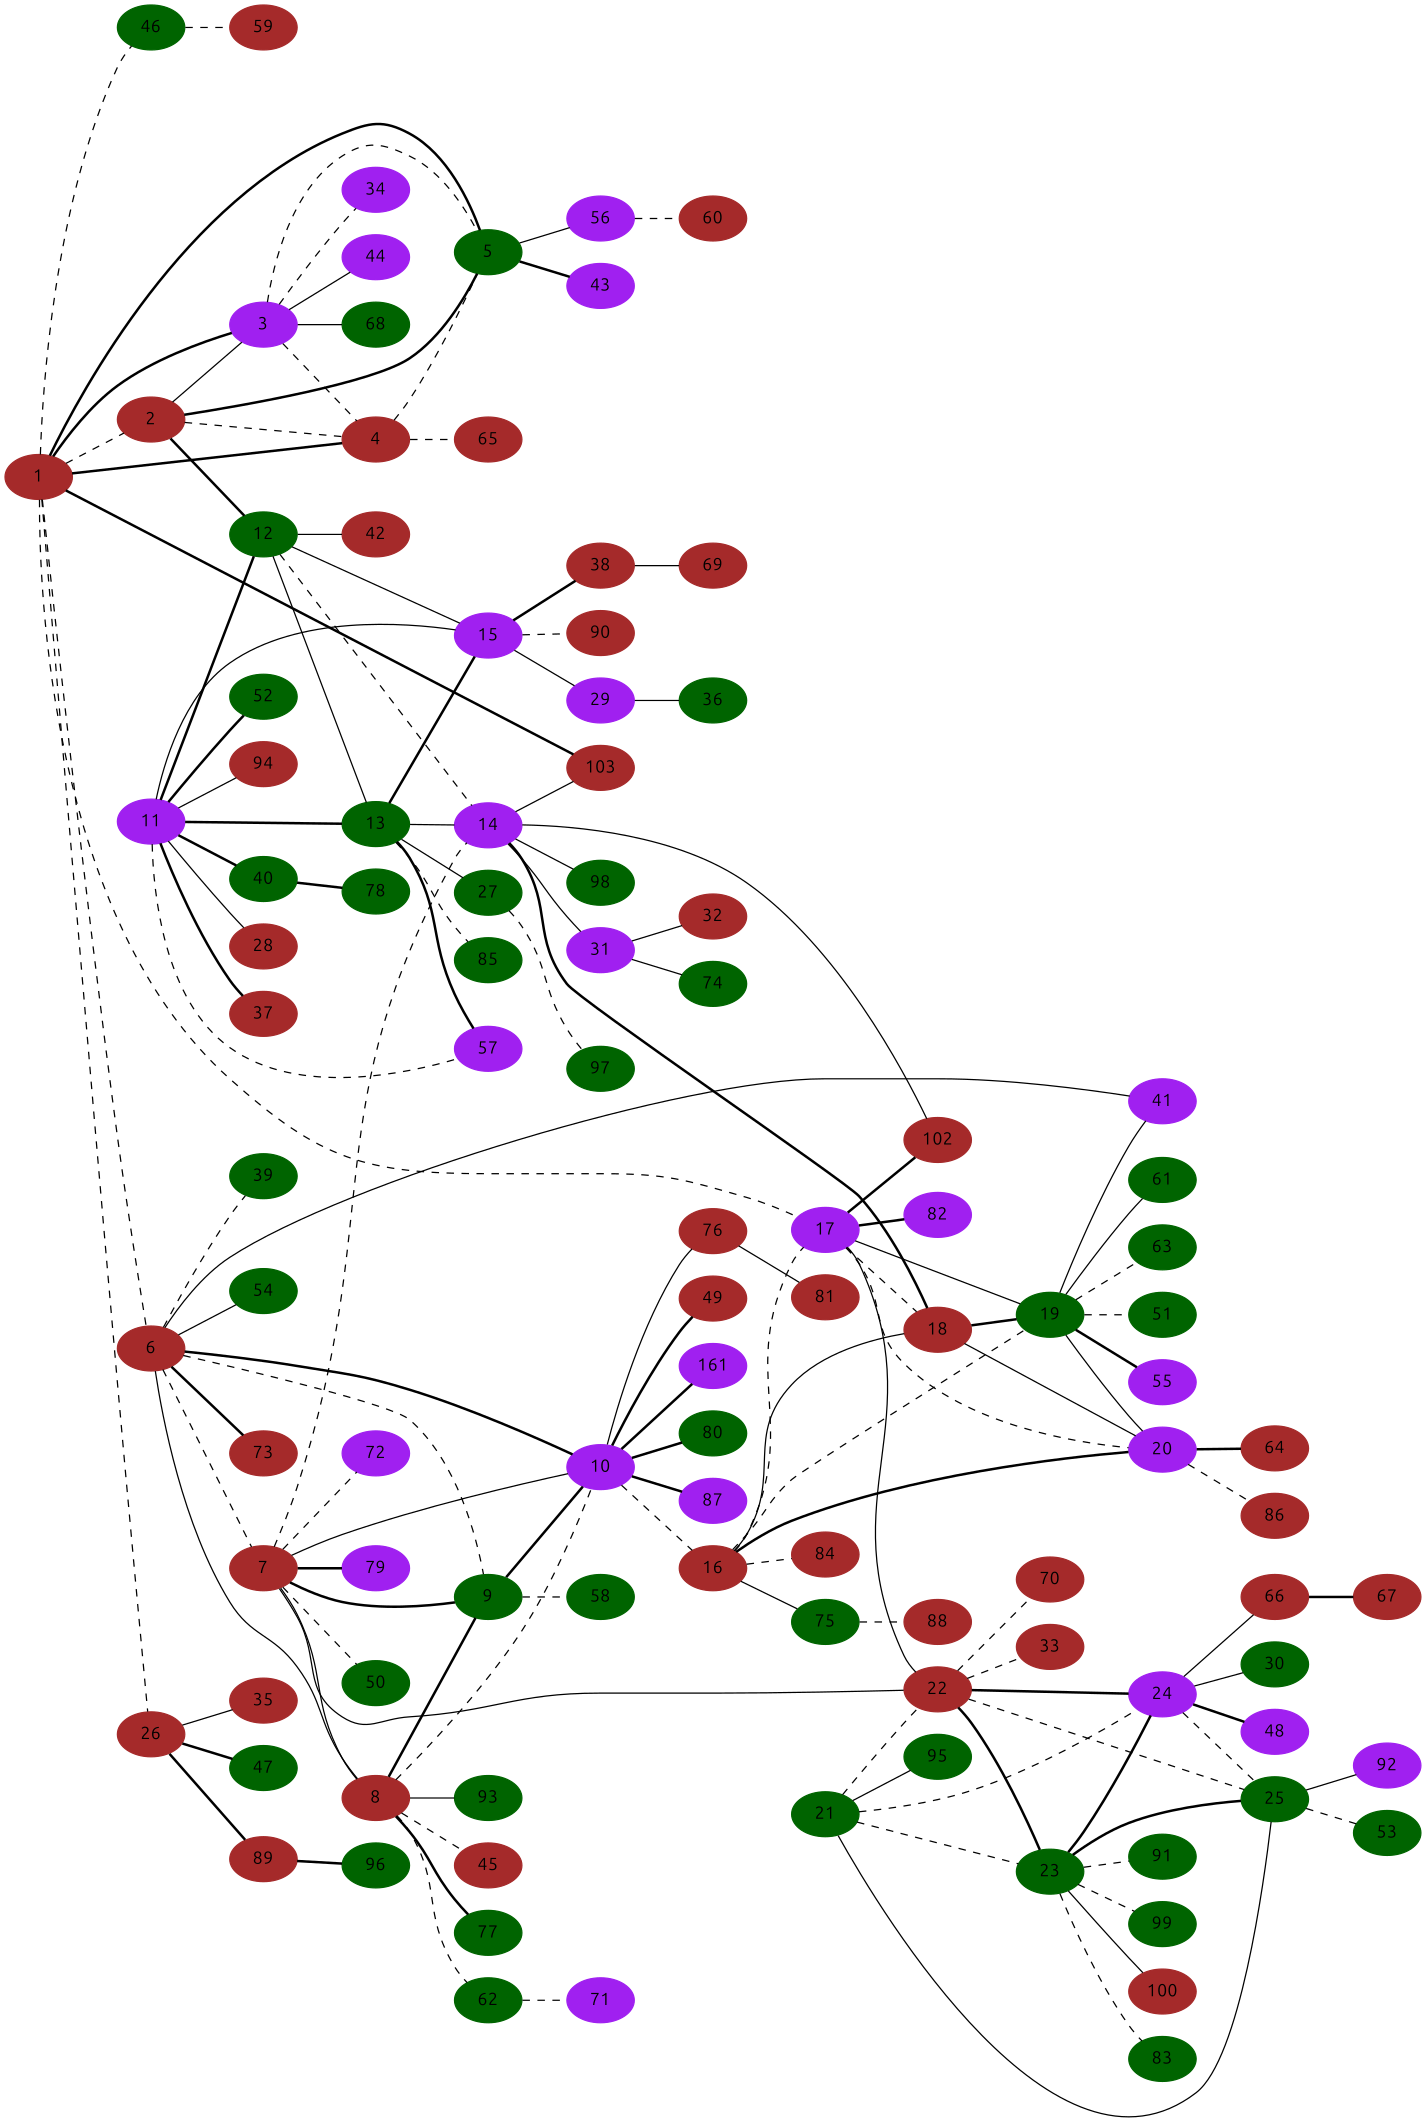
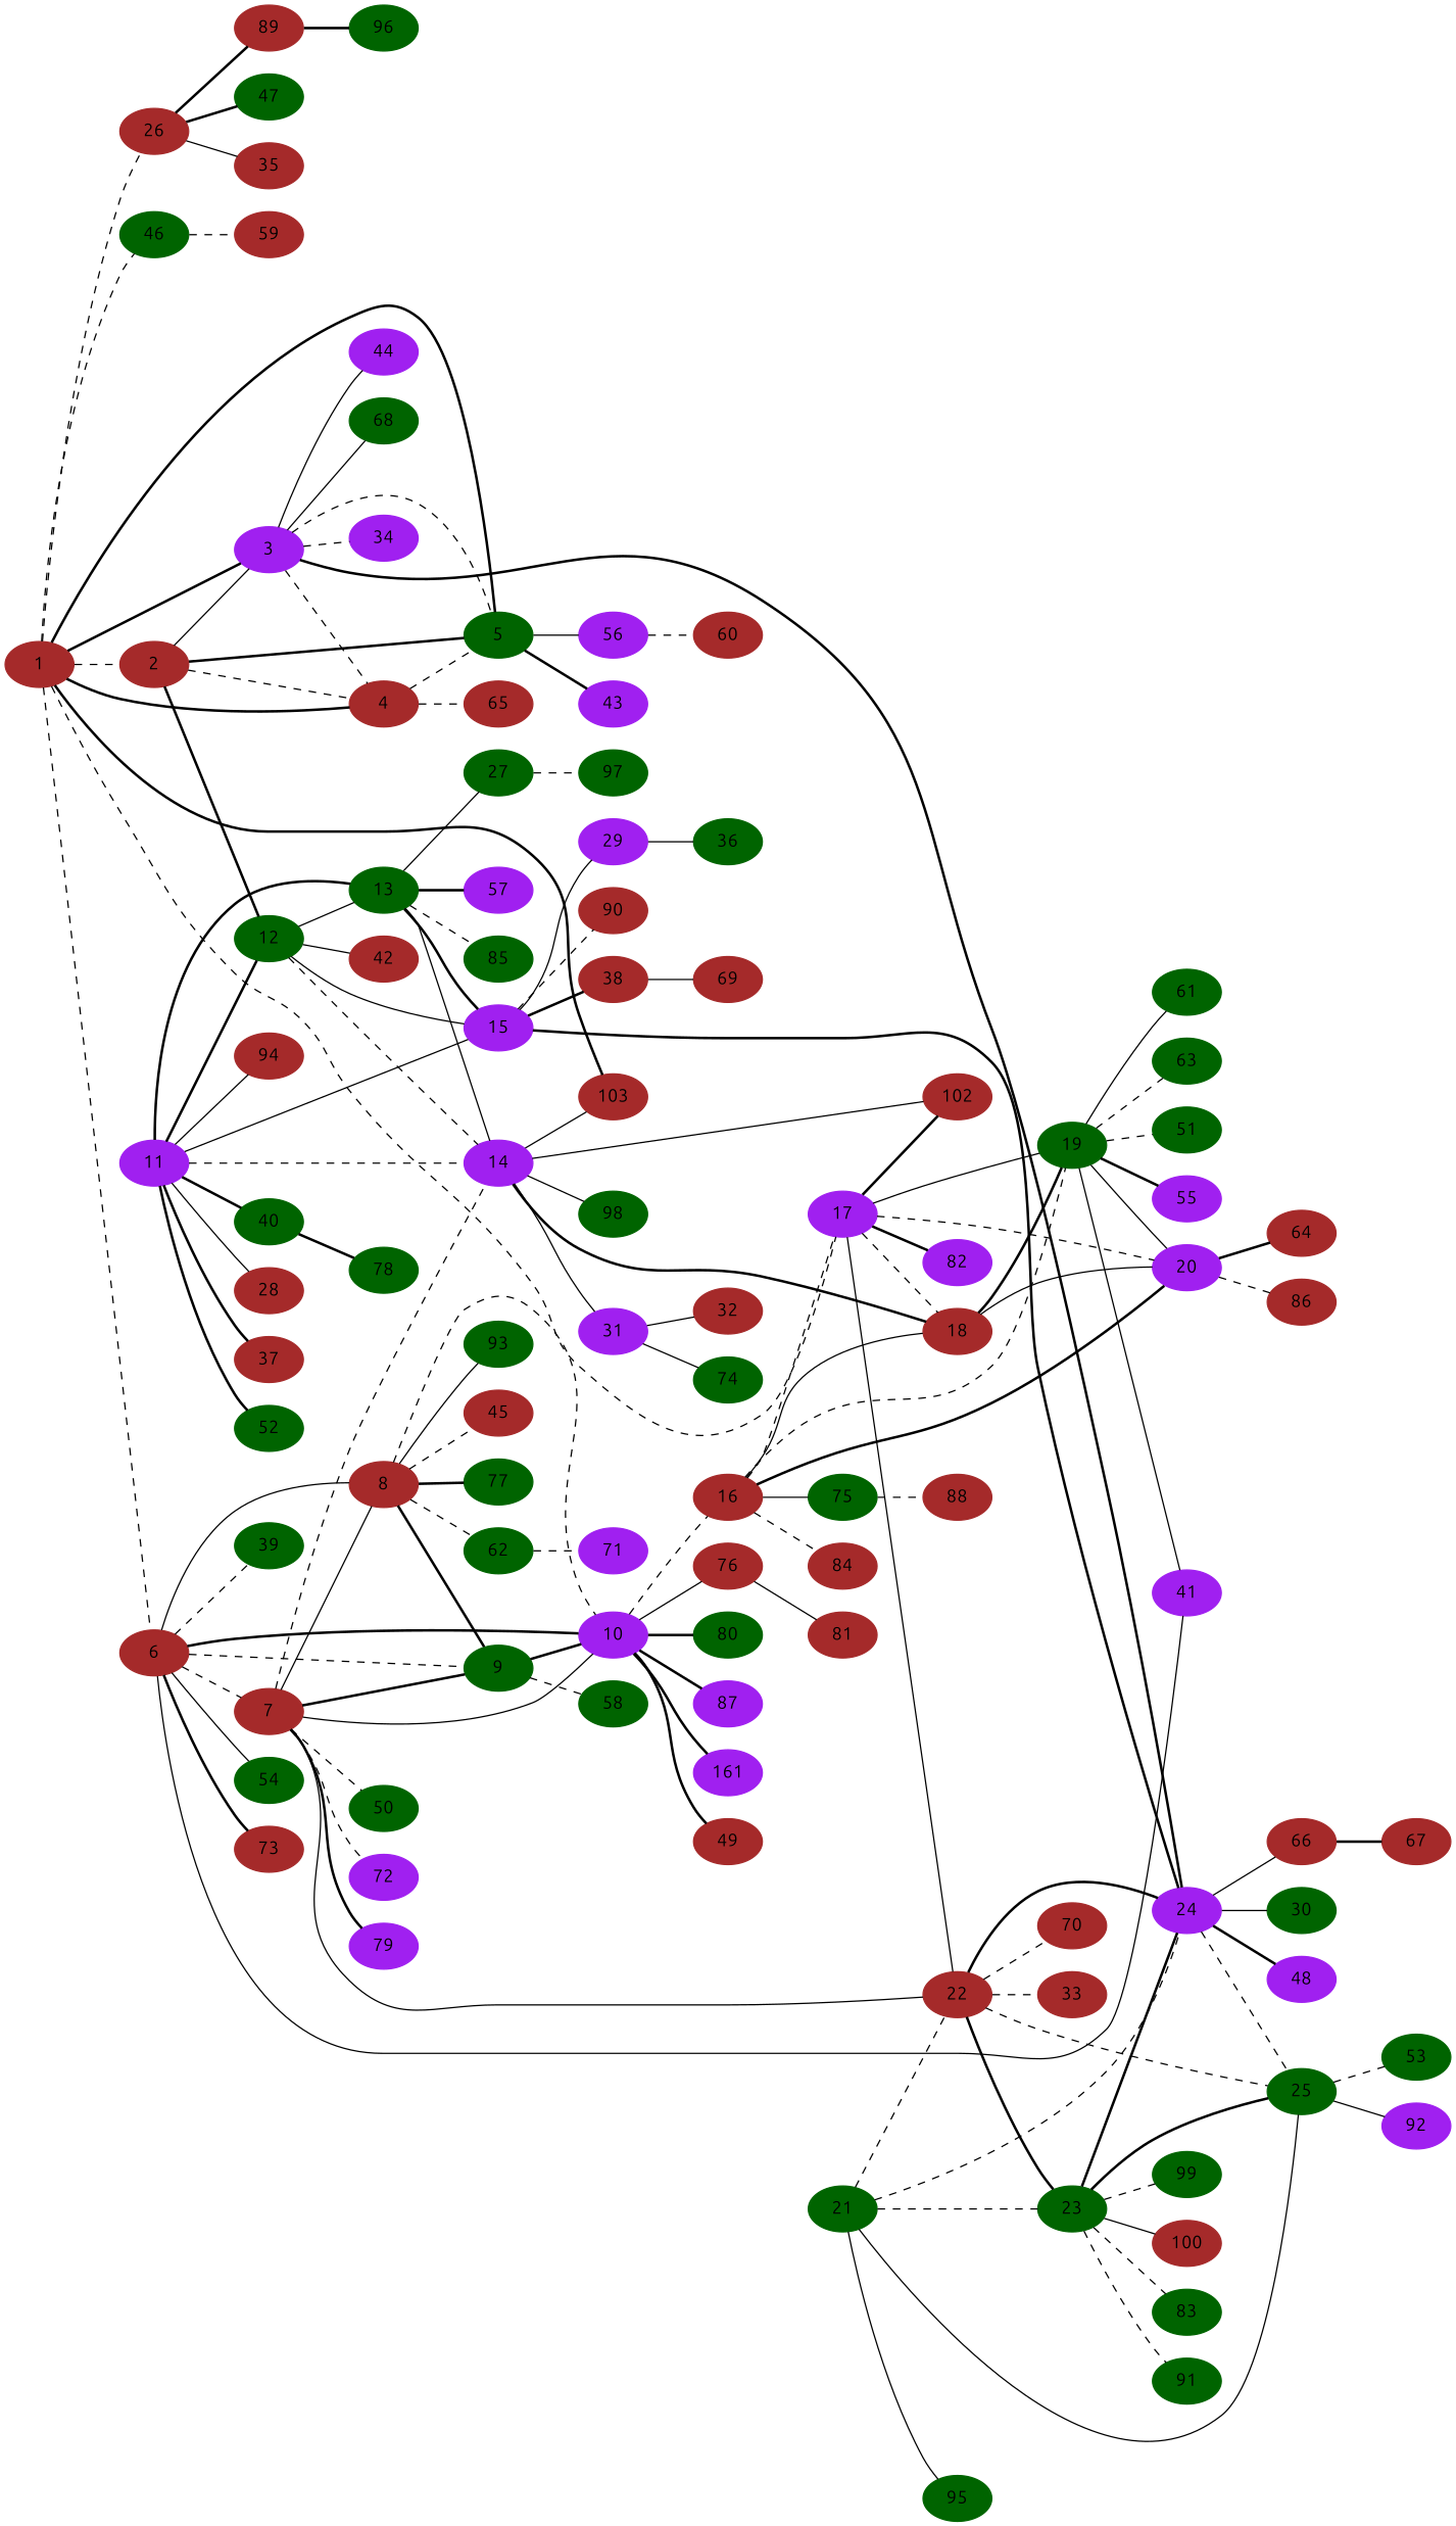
  graph {
    fontname=Ubuntu
    rankdir=LR
    node [color=brown fontname=Ubuntu style=filled]
    edge [fontname=Ubuntu style=dashed]
    1
    2
    3 [color=purple]
    4
    5 [color=darkgreen]
    6
    17 [color=purple]
    26
    46 [color=darkgreen]
    103
    12 [color=darkgreen]
    24 [color=purple]
    34 [color=purple]
    44 [color=purple]
    68 [color=darkgreen]
    65
    43 [color=purple]
    56 [color=purple]
    7
    8
    9 [color=darkgreen]
    10 [color=purple]
    39 [color=darkgreen]
    41 [color=purple]
    54 [color=darkgreen]
    73
    22
    18
    102
    19 [color=darkgreen]
    20 [color=purple]
    82 [color=purple]
    35
    47 [color=darkgreen]
    89
    59
    14 [color=purple]
    13 [color=darkgreen]
    15 [color=purple]
    42
    25 [color=darkgreen]
    30 [color=darkgreen]
    48 [color=purple]
    66
    60
    50 [color=darkgreen]
    72 [color=purple]
    79 [color=purple]
    45
    62 [color=darkgreen]
    77 [color=darkgreen]
    93 [color=darkgreen]
    58 [color=darkgreen]
    16
    49
    76
    80 [color=darkgreen]
    87 [color=purple]
    n59 [color=purple label=161]
    31 [color=purple]
    98 [color=darkgreen]
    23 [color=darkgreen]
    33
    70
    71 [color=purple]
    75 [color=darkgreen]
    84
    81
    11 [color=purple]
    28
    37
    40 [color=darkgreen]
    52 [color=darkgreen]
    94
    27 [color=darkgreen]
    57 [color=purple]
    85 [color=darkgreen]
    29 [color=purple]
    38
    90
    78 [color=darkgreen]
    97 [color=darkgreen]
    32
    74 [color=darkgreen]
    36 [color=darkgreen]
    69
    51 [color=darkgreen]
    55 [color=purple]
    61 [color=darkgreen]
    63 [color=darkgreen]
    64
    86
    88
    21 [color=darkgreen]
    95 [color=darkgreen]
    83 [color=darkgreen]
    91 [color=darkgreen]
    99 [color=darkgreen]
    100
    53 [color=darkgreen]
    92 [color=purple]
    67
    96 [color=darkgreen]
    1 -- 2
    1 -- 3 [style=bold]
    1 -- 4 [style=bold]
    1 -- 5 [style=bold]
    1 -- 6
    1 -- 17
    1 -- 26
    1 -- 46
    1 -- 103 [style=bold]
    2 -- 3 [style=solid]
    2 -- 4
    2 -- 5 [style=bold]
    2 -- 12 [style=bold]
    3 -- 4
    3 -- 5
+   3 -- 24 [style=bold]
    3 -- 34
    3 -- 44 [style=solid]
    3 -- 68 [style=solid]
    4 -- 5
    4 -- 65
    5 -- 43 [style=bold]
    5 -- 56 [style=solid]
    6 -- 7
    6 -- 8 [style=solid]
    6 -- 9
    6 -- 10 [style=bold]
    6 -- 39
    6 -- 41 [style=solid]
    6 -- 54 [style=solid]
    6 -- 73 [style=bold]
    17 -- 22 [style=solid]
    17 -- 18
    17 -- 102 [style=bold]
    17 -- 19 [style=solid]
    17 -- 20
    17 -- 82 [style=bold]
    26 -- 35 [style=solid]
    26 -- 47 [style=bold]
    26 -- 89 [style=bold]
    46 -- 59
    12 -- 14
    12 -- 13 [style=solid]
    12 -- 15 [style=solid]
    12 -- 42 [style=solid]
    24 -- 25
    24 -- 30 [style=solid]
    24 -- 48 [style=bold]
    24 -- 66 [style=solid]
    56 -- 60
    7 -- 8 [style=solid]
    7 -- 9 [style=bold]
    7 -- 10 [style=solid]
    7 -- 22 [style=solid]
    7 -- 14
    7 -- 50
    7 -- 72
    7 -- 79 [style=bold]
    8 -- 9 [style=bold]
    8 -- 10
    8 -- 45
    8 -- 62
    8 -- 77 [style=bold]
    8 -- 93 [style=solid]
    9 -- 10 [style=bold]
    9 -- 58
    10 -- 16
    10 -- 49 [style=bold]
    10 -- 76 [style=solid]
    10 -- 80 [style=bold]
    10 -- 87 [style=bold]
    10 -- n59 [style=bold]
    22 -- 24 [style=bold]
    22 -- 25
    22 -- 23 [style=bold]
    22 -- 33
    22 -- 70
    18 -- 19 [style=bold]
    18 -- 20 [style=solid]
    19 -- 41 [style=solid]
    19 -- 20 [style=solid]
    19 -- 51
    19 -- 55 [style=bold]
    19 -- 61 [style=solid]
    19 -- 63
    20 -- 64 [style=bold]
    20 -- 86
    89 -- 96 [style=bold]
    14 -- 103 [style=solid]
    14 -- 18 [style=bold]
    14 -- 102 [style=solid]
    14 -- 31 [style=solid]
    14 -- 98 [style=solid]
    13 -- 14 [style=solid]
    13 -- 15 [style=bold]
    13 -- 27 [style=solid]
    13 -- 57 [style=bold]
    13 -- 85
+   15 -- 24 [style=bold]
    15 -- 29 [style=solid]
    15 -- 38 [style=bold]
    15 -- 90
    25 -- 53
    25 -- 92 [style=solid]
    66 -- 67 [style=bold]
    62 -- 71
    16 -- 17
    16 -- 18 [style=solid]
    16 -- 19
    16 -- 20 [style=bold]
    16 -- 75 [style=solid]
    16 -- 84
    76 -- 81 [style=solid]
    31 -- 32 [style=solid]
    31 -- 74 [style=solid]
    23 -- 24 [style=bold]
    23 -- 25 [style=bold]
    23 -- 83
    23 -- 91
    23 -- 99
    23 -- 100 [style=solid]
    75 -- 88
    11 -- 12 [style=bold]
-   11 -- 57
+   11 -- 14
    11 -- 13 [style=bold]
    11 -- 15 [style=solid]
    11 -- 28 [style=solid]
    11 -- 37 [style=bold]
    11 -- 40 [style=bold]
    11 -- 52 [style=bold]
    11 -- 94 [style=solid]
    40 -- 78 [style=bold]
    27 -- 97
    29 -- 36 [style=solid]
    38 -- 69 [style=solid]
    21 -- 24
    21 -- 22
    21 -- 25 [style=solid]
    21 -- 23
    21 -- 95 [style=solid]
  }
